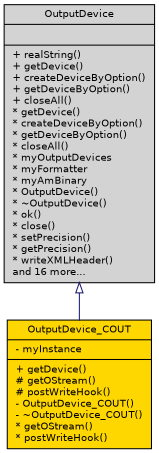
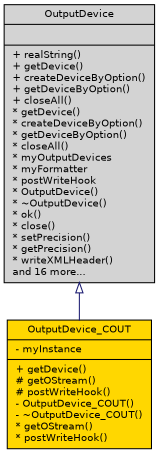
  digraph {
    node [color=black fontname=Helvetica fontsize=10 shape=record style=filled]
    n1 [fillcolor=gold fontcolor=black height=0.2 label="{OutputDevice_COUT\n|- myInstance\l|+ getDevice()\l# getOStream()\l# postWriteHook()\l- OutputDevice_COUT()\l- ~OutputDevice_COUT()\l* getOStream()\l* postWriteHook()\l}" width=0.4]
-   n2 [fillcolor=lightgrey height=0.2 label="{OutputDevice\n||+ realString()\l+ getDevice()\l+ createDeviceByOption()\l+ getDeviceByOption()\l+ closeAll()\l* getDevice()\l* createDeviceByOption()\l* getDeviceByOption()\l* closeAll()\l* myOutputDevices\l* myFormatter\l* myAmBinary\l* OutputDevice()\l* ~OutputDevice()\l* ok()\l* close()\l* setPrecision()\l* getPrecision()\l* writeXMLHeader()\land 16 more...\l}" width=0.4]
+   n2 [fillcolor=lightgrey height=0.2 label="{OutputDevice\n||+ realString()\l+ getDevice()\l+ createDeviceByOption()\l+ getDeviceByOption()\l+ closeAll()\l* getDevice()\l* createDeviceByOption()\l* getDeviceByOption()\l* closeAll()\l* myOutputDevices\l* myFormatter\l* postWriteHook\l* OutputDevice()\l* ~OutputDevice()\l* ok()\l* close()\l* setPrecision()\l* getPrecision()\l* writeXMLHeader()\land 16 more...\l}" width=0.4]
    n2 -> n1 [arrowtail=onormal color=midnightblue dir=back fontname=Helvetica fontsize=10 labelfontname=Helvetica labelfontsize=10 style=solid]
  }
